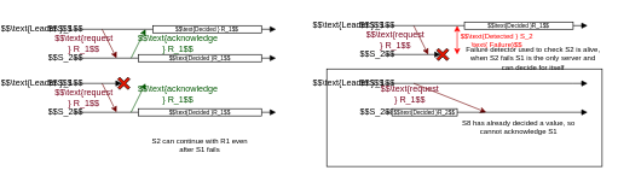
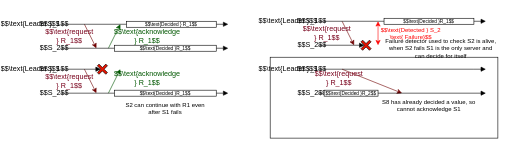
  <mxCell id="0" />
  <mxCell id="1" parent="0" />
  <mxCell id="2" value="" style="rounded=0;whiteSpace=wrap;html=1;strokeColor=#000000;fontSize=10;fontColor=#000000;fillColor=none;gradientColor=default;" vertex="1" parent="1"><mxGeometry x="450" y="95" width="380" height="135" as="geometry" /></mxCell>
  <mxCell id="3" value="" style="endArrow=block;html=1;rounded=0;endFill=1;startArrow=none;" edge="1" parent="1" source="9"><mxGeometry width="50" height="50" relative="1" as="geometry"><mxPoint x="100" y="40" as="sourcePoint" /><mxPoint x="380" y="40" as="targetPoint" /></mxGeometry></mxCell>
  <mxCell id="4" value="" style="endArrow=block;html=1;rounded=0;endFill=1;startArrow=none;" edge="1" parent="1" source="11"><mxGeometry width="50" height="50" relative="1" as="geometry"><mxPoint x="100" y="80" as="sourcePoint" /><mxPoint x="380" y="80" as="targetPoint" /></mxGeometry></mxCell>
  <mxCell id="5" value="$$S_1$$" style="text;html=1;strokeColor=none;fillColor=none;align=center;verticalAlign=middle;whiteSpace=wrap;rounded=0;" vertex="1" parent="1"><mxGeometry x="80" y="30" width="20" height="20" as="geometry" /></mxCell>
  <mxCell id="6" value="$$S_2$$" style="text;html=1;strokeColor=none;fillColor=none;align=center;verticalAlign=middle;whiteSpace=wrap;rounded=0;" vertex="1" parent="1"><mxGeometry x="80" y="70" width="20" height="20" as="geometry" /></mxCell>
  <mxCell id="7" value="" style="endArrow=classic;html=1;rounded=0;fillColor=#a20025;strokeColor=#6F0000;labelBackgroundColor=none;fontColor=#78001B;" edge="1" parent="1"><mxGeometry x="0.2" y="9" width="50" height="50" relative="1" as="geometry"><mxPoint x="140" y="40" as="sourcePoint" /><mxPoint x="160" y="80" as="targetPoint" /><mxPoint as="offset" /></mxGeometry></mxCell>
  <mxCell id="8" value="" style="endArrow=classic;html=1;rounded=0;fillColor=#008a00;strokeColor=#005700;" edge="1" parent="1"><mxGeometry width="50" height="50" relative="1" as="geometry"><mxPoint x="180" y="80" as="sourcePoint" /><mxPoint x="200" y="40" as="targetPoint" /></mxGeometry></mxCell>
  <mxCell id="9" value="$$\text{Decided } R_1$$" style="rounded=0;whiteSpace=wrap;html=1;fontSize=8;" vertex="1" parent="1"><mxGeometry x="210" y="35" width="150" height="10" as="geometry" /></mxCell>
  <mxCell id="10" value="" style="endArrow=none;html=1;rounded=0;endFill=1;" edge="1" parent="1" target="9"><mxGeometry width="50" height="50" relative="1" as="geometry"><mxPoint x="100" y="40" as="sourcePoint" /><mxPoint x="380" y="40" as="targetPoint" /></mxGeometry></mxCell>
  <mxCell id="11" value="$$\text{Decided }R_1$$" style="rounded=0;whiteSpace=wrap;html=1;fontSize=8;" vertex="1" parent="1"><mxGeometry x="190" y="75" width="170" height="10" as="geometry" /></mxCell>
  <mxCell id="12" value="" style="endArrow=none;html=1;rounded=0;endFill=1;" edge="1" parent="1" target="11"><mxGeometry width="50" height="50" relative="1" as="geometry"><mxPoint x="100" y="80" as="sourcePoint" /><mxPoint x="380" y="80" as="targetPoint" /></mxGeometry></mxCell>
  <mxCell id="13" value="$$\text{request } R_1$$" style="text;html=1;strokeColor=none;fillColor=none;align=center;verticalAlign=middle;whiteSpace=wrap;rounded=0;fontColor=#78001B;" vertex="1" parent="1"><mxGeometry x="80" y="45" width="70" height="30" as="geometry" /></mxCell>
  <mxCell id="14" value="$$\text{acknowledge } R_1$$" style="text;html=1;strokeColor=none;fillColor=none;align=center;verticalAlign=middle;whiteSpace=wrap;rounded=0;fontColor=#005700;" vertex="1" parent="1"><mxGeometry x="190" y="45" width="110" height="30" as="geometry" /></mxCell>
  <mxCell id="15" value="$$\text{Leader:}$$" style="text;html=1;strokeColor=none;fillColor=none;align=center;verticalAlign=middle;whiteSpace=wrap;rounded=0;" vertex="1" parent="1"><mxGeometry x="20" y="25" width="60" height="30" as="geometry" /></mxCell>
  <mxCell id="16" value="" style="endArrow=block;html=1;rounded=0;endFill=1;startArrow=none;" edge="1" parent="1" source="22"><mxGeometry width="50" height="50" relative="1" as="geometry"><mxPoint x="100" y="155" as="sourcePoint" /><mxPoint x="380" y="155" as="targetPoint" /></mxGeometry></mxCell>
  <mxCell id="17" value="$$S_1$$" style="text;html=1;strokeColor=none;fillColor=none;align=center;verticalAlign=middle;whiteSpace=wrap;rounded=0;" vertex="1" parent="1"><mxGeometry x="80" y="105" width="20" height="20" as="geometry" /></mxCell>
  <mxCell id="18" value="$$S_2$$" style="text;html=1;strokeColor=none;fillColor=none;align=center;verticalAlign=middle;whiteSpace=wrap;rounded=0;" vertex="1" parent="1"><mxGeometry x="80" y="145" width="20" height="20" as="geometry" /></mxCell>
  <mxCell id="19" value="" style="endArrow=classic;html=1;rounded=0;fillColor=#a20025;strokeColor=#6F0000;" edge="1" parent="1"><mxGeometry width="50" height="50" relative="1" as="geometry"><mxPoint x="140" y="115" as="sourcePoint" /><mxPoint x="160" y="155" as="targetPoint" /></mxGeometry></mxCell>
  <mxCell id="20" value="" style="endArrow=classic;html=1;rounded=0;fillColor=#008a00;strokeColor=#005700;" edge="1" parent="1"><mxGeometry width="50" height="50" relative="1" as="geometry"><mxPoint x="180" y="155" as="sourcePoint" /><mxPoint x="200" y="115" as="targetPoint" /></mxGeometry></mxCell>
  <mxCell id="21" value="" style="endArrow=block;html=1;rounded=0;endFill=1;entryX=0;entryY=0;entryDx=8;entryDy=8;entryPerimeter=0;" edge="1" parent="1" target="26"><mxGeometry width="50" height="50" relative="1" as="geometry"><mxPoint x="100" y="115" as="sourcePoint" /><mxPoint x="170" y="115" as="targetPoint" /></mxGeometry></mxCell>
  <mxCell id="22" value="$$\text{Decided }R_1$$" style="rounded=0;whiteSpace=wrap;html=1;fontSize=8;" vertex="1" parent="1"><mxGeometry x="190" y="150" width="170" height="10" as="geometry" /></mxCell>
  <mxCell id="23" value="" style="endArrow=none;html=1;rounded=0;endFill=1;" edge="1" parent="1" target="22"><mxGeometry width="50" height="50" relative="1" as="geometry"><mxPoint x="100" y="155" as="sourcePoint" /><mxPoint x="380" y="155" as="targetPoint" /></mxGeometry></mxCell>
  <mxCell id="24" value="$$\text{request } R_1$$" style="text;html=1;strokeColor=none;fillColor=none;align=center;verticalAlign=middle;whiteSpace=wrap;rounded=0;fontColor=#78001B;" vertex="1" parent="1"><mxGeometry x="80" y="120" width="70" height="30" as="geometry" /></mxCell>
  <mxCell id="25" value="$$\text{Leader:}$$" style="text;html=1;strokeColor=none;fillColor=none;align=center;verticalAlign=middle;whiteSpace=wrap;rounded=0;" vertex="1" parent="1"><mxGeometry x="20" y="100" width="60" height="30" as="geometry" /></mxCell>
  <mxCell id="26" value="" style="shape=cross;whiteSpace=wrap;html=1;fontSize=8;fontColor=#ffffff;fillColor=#e51400;rotation=-45;strokeColor=#000000;" vertex="1" parent="1"><mxGeometry x="160" y="105" width="20" height="20" as="geometry" /></mxCell>
  <mxCell id="27" value="$$\text{acknowledge } R_1$$" style="text;html=1;strokeColor=none;fillColor=none;align=center;verticalAlign=middle;whiteSpace=wrap;rounded=0;fontColor=#005700;" vertex="1" parent="1"><mxGeometry x="190" y="115" width="110" height="30" as="geometry" /></mxCell>
  <mxCell id="28" value="$$S_1$$" style="text;html=1;strokeColor=none;fillColor=none;align=center;verticalAlign=middle;whiteSpace=wrap;rounded=0;" vertex="1" parent="1"><mxGeometry x="510" y="25" width="20" height="20" as="geometry" /></mxCell>
  <mxCell id="29" value="$$S_2$$" style="text;html=1;strokeColor=none;fillColor=none;align=center;verticalAlign=middle;whiteSpace=wrap;rounded=0;" vertex="1" parent="1"><mxGeometry x="510" y="65" width="20" height="20" as="geometry" /></mxCell>
  <mxCell id="30" value="" style="endArrow=classic;html=1;rounded=0;fillColor=#a20025;strokeColor=#6F0000;" edge="1" parent="1"><mxGeometry width="50" height="50" relative="1" as="geometry"><mxPoint x="570" y="35" as="sourcePoint" /><mxPoint x="590" y="75" as="targetPoint" /></mxGeometry></mxCell>
  <mxCell id="31" value="" style="endArrow=block;html=1;rounded=0;endFill=1;startArrow=none;" edge="1" parent="1" source="37"><mxGeometry width="50" height="50" relative="1" as="geometry"><mxPoint x="530" y="35" as="sourcePoint" /><mxPoint x="810" y="35" as="targetPoint" /></mxGeometry></mxCell>
  <mxCell id="32" value="" style="endArrow=block;html=1;rounded=0;endFill=1;entryX=0;entryY=0;entryDx=8;entryDy=8;entryPerimeter=0;" edge="1" parent="1" target="35"><mxGeometry width="50" height="50" relative="1" as="geometry"><mxPoint x="530" y="75" as="sourcePoint" /><mxPoint x="620" y="75" as="targetPoint" /></mxGeometry></mxCell>
  <mxCell id="33" value="$$\text{request } R_1$$" style="text;html=1;strokeColor=none;fillColor=none;align=center;verticalAlign=middle;whiteSpace=wrap;rounded=0;fontColor=#78001B;" vertex="1" parent="1"><mxGeometry x="510" y="40" width="70" height="30" as="geometry" /></mxCell>
  <mxCell id="34" value="$$\text{Leader:}$$" style="text;html=1;strokeColor=none;fillColor=none;align=center;verticalAlign=middle;whiteSpace=wrap;rounded=0;" vertex="1" parent="1"><mxGeometry x="450" y="20" width="60" height="30" as="geometry" /></mxCell>
  <mxCell id="35" value="" style="shape=cross;whiteSpace=wrap;html=1;fontSize=8;fontColor=#ffffff;fillColor=#e51400;rotation=-45;strokeColor=#000000;" vertex="1" parent="1"><mxGeometry x="600" y="65" width="20" height="20" as="geometry" /></mxCell>
  <mxCell id="36" value="" style="endArrow=classic;startArrow=classic;html=1;rounded=0;labelBackgroundColor=none;fontSize=10;fontColor=#FF0000;strokeColor=#FF0000;" edge="1" parent="1"><mxGeometry width="50" height="50" relative="1" as="geometry"><mxPoint x="630" y="75" as="sourcePoint" /><mxPoint x="630" y="35" as="targetPoint" /></mxGeometry></mxCell>
  <mxCell id="37" value="$$\text{Decided }R_1$$" style="rounded=0;whiteSpace=wrap;html=1;fontSize=8;" vertex="1" parent="1"><mxGeometry x="640" y="30" width="150" height="10" as="geometry" /></mxCell>
  <mxCell id="38" value="" style="endArrow=none;html=1;rounded=0;endFill=1;" edge="1" parent="1" target="37"><mxGeometry width="50" height="50" relative="1" as="geometry"><mxPoint x="530" y="35" as="sourcePoint" /><mxPoint x="810" y="35" as="targetPoint" /></mxGeometry></mxCell>
  <mxCell id="39" value="$$\text{Detected } S_2 \text{ Failure}$$" style="text;html=1;strokeColor=none;fillColor=none;align=center;verticalAlign=middle;whiteSpace=wrap;rounded=0;fontSize=10;fontColor=#FF0000;gradientColor=default;" vertex="1" parent="1"><mxGeometry x="630" y="45" width="110" height="20" as="geometry" /></mxCell>
  <mxCell id="40" value="" style="endArrow=block;html=1;rounded=0;endFill=1;startArrow=none;" edge="1" parent="1"><mxGeometry width="50" height="50" relative="1" as="geometry"><mxPoint x="790" y="115" as="sourcePoint" /><mxPoint x="810" y="115" as="targetPoint" /></mxGeometry></mxCell>
  <mxCell id="41" value="$$S_1$$" style="text;html=1;strokeColor=none;fillColor=none;align=center;verticalAlign=middle;whiteSpace=wrap;rounded=0;" vertex="1" parent="1"><mxGeometry x="510" y="105" width="20" height="20" as="geometry" /></mxCell>
  <mxCell id="42" value="$$S_2$$" style="text;html=1;strokeColor=none;fillColor=none;align=center;verticalAlign=middle;whiteSpace=wrap;rounded=0;" vertex="1" parent="1"><mxGeometry x="510" y="145" width="20" height="20" as="geometry" /></mxCell>
  <mxCell id="43" value="" style="endArrow=classic;html=1;rounded=0;fillColor=#a20025;strokeColor=#6F0000;labelBackgroundColor=none;fontColor=#78001B;" edge="1" parent="1"><mxGeometry x="0.2" y="9" width="50" height="50" relative="1" as="geometry"><mxPoint x="570" y="115" as="sourcePoint" /><mxPoint x="670" y="155" as="targetPoint" /><mxPoint as="offset" /></mxGeometry></mxCell>
  <mxCell id="44" value="" style="endArrow=none;html=1;rounded=0;endFill=1;" edge="1" parent="1"><mxGeometry width="50" height="50" relative="1" as="geometry"><mxPoint x="530" y="115" as="sourcePoint" /><mxPoint x="790" y="115" as="targetPoint" /></mxGeometry></mxCell>
  <mxCell id="45" value="$$\text{request } R_1$$" style="text;html=1;strokeColor=none;fillColor=none;align=center;verticalAlign=middle;whiteSpace=wrap;rounded=0;fontColor=#78001B;" vertex="1" parent="1"><mxGeometry x="530" y="115" width="70" height="30" as="geometry" /></mxCell>
  <mxCell id="46" value="$$\text{Leader:}$$" style="text;html=1;strokeColor=none;fillColor=none;align=center;verticalAlign=middle;whiteSpace=wrap;rounded=0;" vertex="1" parent="1"><mxGeometry x="450" y="100" width="60" height="30" as="geometry" /></mxCell>
  <mxCell id="47" value="" style="endArrow=block;html=1;rounded=0;labelBackgroundColor=none;strokeColor=#000000;fontSize=10;fontColor=#FF0000;exitX=1;exitY=0.5;exitDx=0;exitDy=0;endFill=1;startArrow=none;" edge="1" parent="1" source="48"><mxGeometry width="50" height="50" relative="1" as="geometry"><mxPoint x="540" y="210" as="sourcePoint" /><mxPoint x="810" y="155" as="targetPoint" /></mxGeometry></mxCell>
  <mxCell id="48" value="$$\text{Decided }R_2$$" style="rounded=0;whiteSpace=wrap;html=1;fontSize=8;" vertex="1" parent="1"><mxGeometry x="540" y="150" width="90" height="10" as="geometry" /></mxCell>
  <mxCell id="49" value="" style="endArrow=none;html=1;rounded=0;labelBackgroundColor=none;strokeColor=#000000;fontSize=10;fontColor=#FF0000;exitX=1;exitY=0.5;exitDx=0;exitDy=0;endFill=1;" edge="1" parent="1" source="42" target="48"><mxGeometry width="50" height="50" relative="1" as="geometry"><mxPoint x="530" y="155" as="sourcePoint" /><mxPoint x="810" y="155" as="targetPoint" /></mxGeometry></mxCell>
- <mxCell id="50" value="S2 can continue with R1 even after S1 fails" style="text;html=1;strokeColor=none;fillColor=none;align=center;verticalAlign=middle;whiteSpace=wrap;rounded=0;fontSize=10;fontColor=#000000;" vertex="1" parent="1"><mxGeometry x="200" y="185" width="150" height="30" as="geometry" /></mxCell>
+ <mxCell id="50" value="S2 can continue with R1 even after S1 fails" style="text;html=1;strokeColor=none;fillColor=none;align=center;verticalAlign=middle;whiteSpace=wrap;rounded=0;fontSize=10;fontColor=#000000;" vertex="1" parent="1"><mxGeometry x="200" y="165" width="150" height="30" as="geometry" /></mxCell>
  <mxCell id="51" value="Failure detector used to check S2 is alive, when S2 fails S1 is the only server and can decide for itself" style="text;html=1;strokeColor=none;fillColor=none;align=center;verticalAlign=middle;whiteSpace=wrap;rounded=0;fontSize=10;fontColor=#000000;" vertex="1" parent="1"><mxGeometry x="640" y="65" width="190" height="30" as="geometry" /></mxCell>
  <mxCell id="52" value="S8 has already decided a value, so cannot acknowledge S1" style="text;html=1;strokeColor=none;fillColor=none;align=center;verticalAlign=middle;whiteSpace=wrap;rounded=0;fontSize=10;fontColor=#000000;" vertex="1" parent="1"><mxGeometry x="620" y="160" width="190" height="30" as="geometry" /></mxCell>
